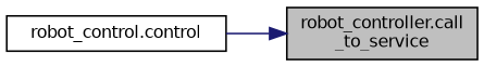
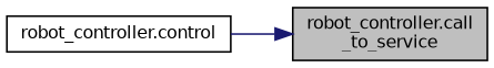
  digraph {
    rankdir=RL
    fontname="DejaVu Sans"
    node [color=black fontname="DejaVu Sans" fontsize=10 shape=record style=filled]
    n1 [fillcolor=grey75 fontcolor=black height=0.2 label="robot_controller.call\l_to_service" width=0.4]
-   n2 [fillcolor=white height=0.2 label="robot_control.control" width=0.4]
+   n2 [fillcolor=white height=0.2 label="robot_controller.control" width=0.4]
    n1 -> n2 [color=midnightblue dir=back fontname="DejaVu Sans" fontsize=10 labelfontname=Helvetica labelfontsize=10 style=solid]
  }
